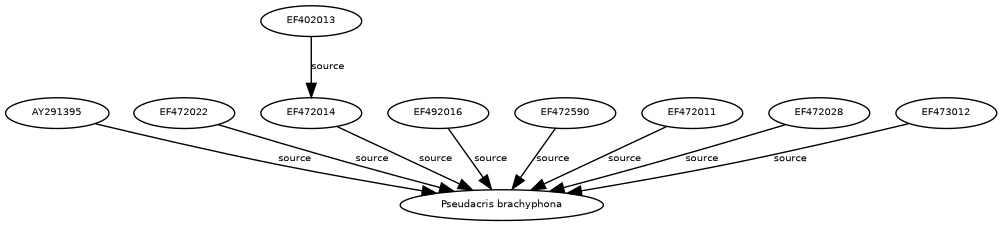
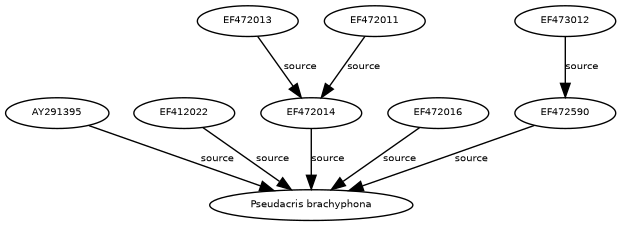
  digraph {
    node [fontname=Helvetica fontsize=7]
    edge [fontname=Helvetica fontsize=7]
    n1 [height=0.27433100247 label="Pseudacris brachyphona" width=0.27433100247]
    n2 [height=0.27433100247 label=AY291395 width=0.27433100247]
-   n3 [height=0.27433100247 label=EF472022 width=0.27433100247]
-   n4 [height=0.27433100247 label=EF402013 width=0.27433100247]
+   n3 [height=0.27433100247 label=EF412022 width=0.27433100247]
+   n4 [height=0.27433100247 label=EF472013 width=0.27433100247]
    n5 [height=0.27433100247 label=EF472014 width=0.27433100247]
-   n6 [height=0.27433100247 label=EF492016 width=0.27433100247]
+   n6 [height=0.27433100247 label=EF472016 width=0.27433100247]
    n7 [height=0.27433100247 label=EF472590 width=0.27433100247]
    n8 [height=0.27433100247 label=EF472011 width=0.27433100247]
-   n9 [height=0.27433100247 label=EF472028 width=0.27433100247]
    n10 [height=0.27433100247 label=EF473012 width=0.27433100247]
    n2 -> n1 [label=source]
    n3 -> n1 [label=source]
    n4 -> n5 [label=source]
    n5 -> n1 [label=source]
    n6 -> n1 [label=source]
    n7 -> n1 [label=source]
-   n8 -> n1 [label=source]
-   n9 -> n1 [label=source]
-   n10 -> n1 [label=source]
+   n8 -> n5 [label=source]
+   n10 -> n7 [label=source]
  }
